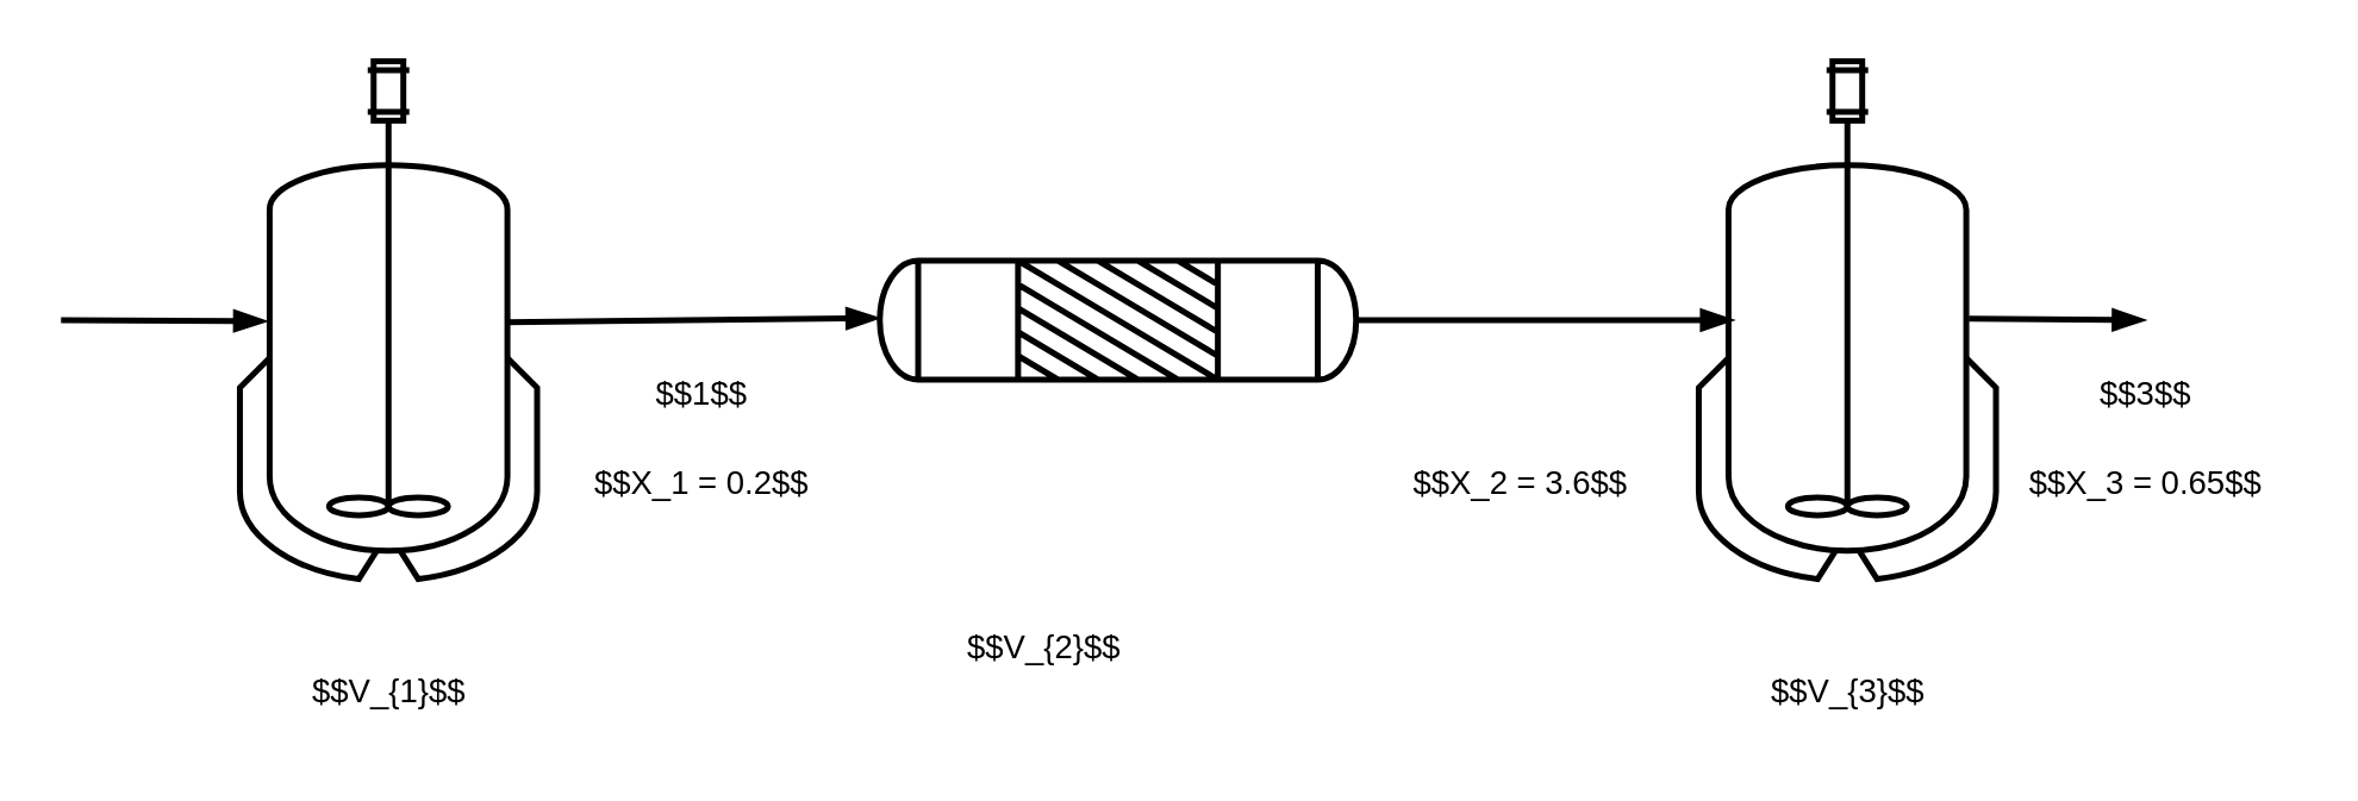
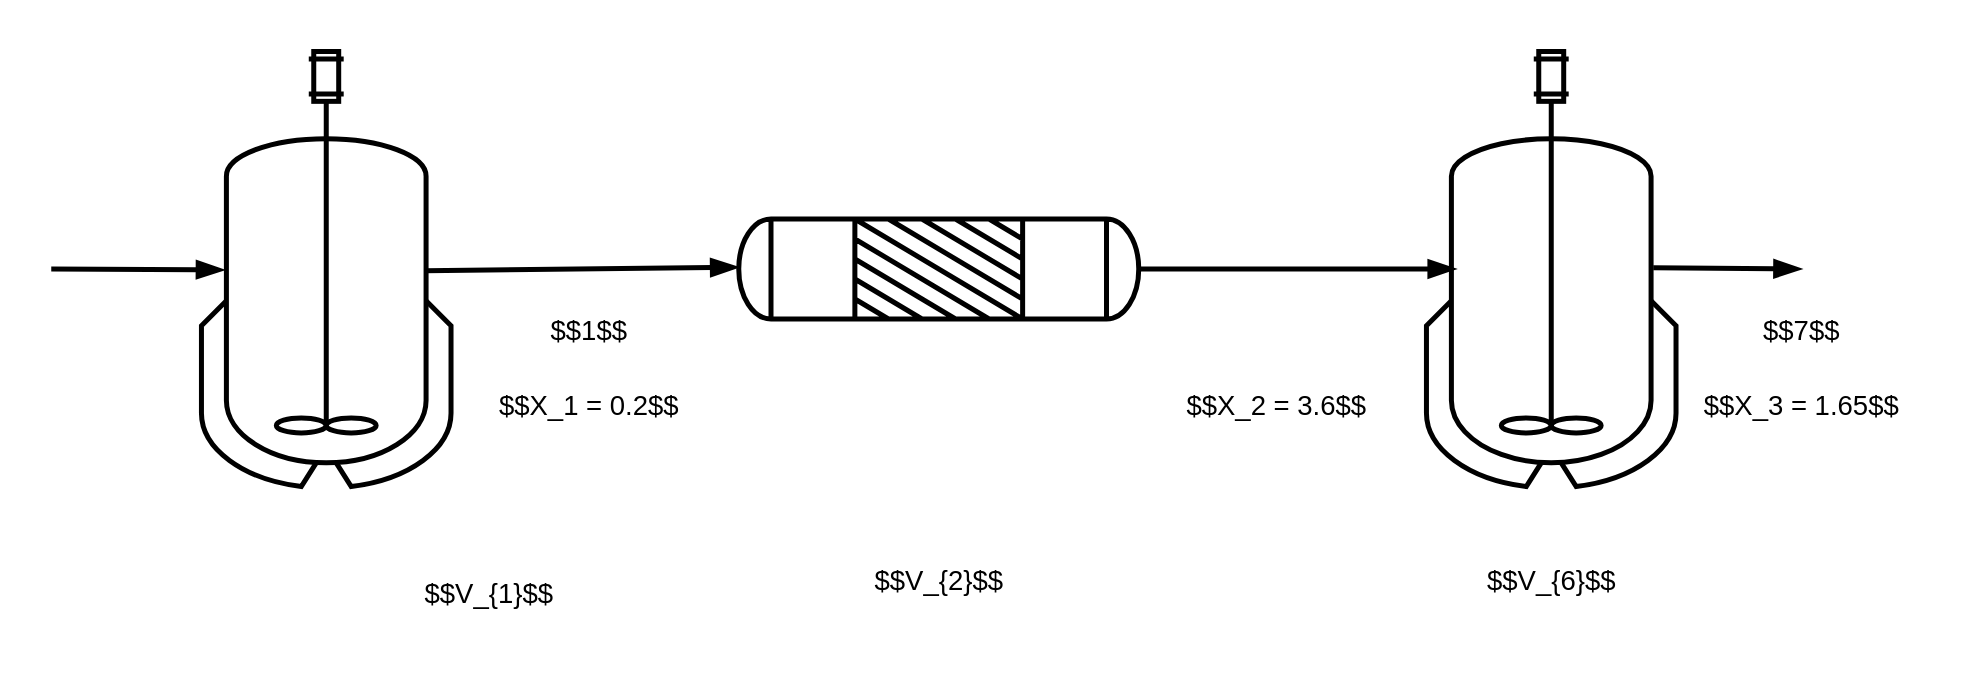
  <mxCell id="0" />
  <mxCell id="1" parent="0" />
  <mxCell id="2" style="edgeStyle=none;rounded=0;orthogonalLoop=1;jettySize=auto;html=1;strokeColor=default;align=center;verticalAlign=middle;fontFamily=Helvetica;fontSize=11;fontColor=default;labelBackgroundColor=default;endArrow=none;endFill=0;exitX=0.09;exitY=0.502;exitDx=0;exitDy=0;exitPerimeter=0;startArrow=blockThin;startFill=1;strokeWidth=2;" parent="1" source="3" edge="1"><mxGeometry relative="1" as="geometry"><mxPoint x="20" y="107" as="targetPoint" /></mxGeometry></mxCell>
  <mxCell id="3" value="" style="shape=mxgraph.pid.vessels.jacketed_mixing_vessel;html=1;pointerEvents=1;align=center;verticalLabelPosition=bottom;verticalAlign=top;dashed=0;strokeWidth=2;" parent="1" vertex="1"><mxGeometry x="80" y="20" width="100" height="174" as="geometry" /></mxCell>
  <mxCell id="4" value="" style="shape=mxgraph.pid.vessels.reactor;html=1;pointerEvents=1;align=center;verticalLabelPosition=bottom;verticalAlign=top;dashed=0;rotation=90;strokeWidth=2;" parent="1" vertex="1"><mxGeometry x="355" y="27" width="40" height="160" as="geometry" /></mxCell>
  <mxCell id="5" style="edgeStyle=none;rounded=0;orthogonalLoop=1;jettySize=auto;html=1;strokeColor=default;align=center;verticalAlign=middle;fontFamily=Helvetica;fontSize=11;fontColor=default;labelBackgroundColor=default;endArrow=blockThin;endFill=1;exitX=0.908;exitY=0.497;exitDx=0;exitDy=0;exitPerimeter=0;strokeWidth=2;" parent="1" source="6" edge="1"><mxGeometry relative="1" as="geometry"><mxPoint x="720" y="107" as="targetPoint" /></mxGeometry></mxCell>
  <mxCell id="6" value="" style="shape=mxgraph.pid.vessels.jacketed_mixing_vessel;html=1;pointerEvents=1;align=center;verticalLabelPosition=bottom;verticalAlign=top;dashed=0;strokeWidth=2;" parent="1" vertex="1"><mxGeometry x="570" y="20" width="100" height="174" as="geometry" /></mxCell>
  <mxCell id="7" style="edgeStyle=none;rounded=0;orthogonalLoop=1;jettySize=auto;html=1;entryX=0.483;entryY=1.002;entryDx=0;entryDy=0;entryPerimeter=0;strokeColor=default;align=center;verticalAlign=middle;fontFamily=Helvetica;fontSize=11;fontColor=default;labelBackgroundColor=default;endArrow=blockThin;endFill=1;exitX=0.893;exitY=0.504;exitDx=0;exitDy=0;exitPerimeter=0;strokeWidth=2;" parent="1" source="3" target="4" edge="1"><mxGeometry relative="1" as="geometry" /></mxCell>
  <mxCell id="8" style="edgeStyle=none;rounded=0;orthogonalLoop=1;jettySize=auto;html=1;entryX=0.117;entryY=0.5;entryDx=0;entryDy=0;entryPerimeter=0;strokeColor=default;align=center;verticalAlign=middle;fontFamily=Helvetica;fontSize=11;fontColor=default;labelBackgroundColor=default;endArrow=blockThin;endFill=1;strokeWidth=2;" parent="1" source="4" target="6" edge="1"><mxGeometry relative="1" as="geometry" /></mxCell>
  <mxCell id="9" value="$$1$$" style="text;html=1;align=center;verticalAlign=middle;resizable=0;points=[];autosize=1;strokeColor=none;fillColor=none;fontFamily=Helvetica;fontSize=11;fontColor=default;labelBackgroundColor=default;" parent="1" vertex="1"><mxGeometry x="210" y="117" width="50" height="30" as="geometry" /></mxCell>
  <mxCell id="10" value="$$X_1 = 0.2$$" style="text;html=1;align=center;verticalAlign=middle;resizable=0;points=[];autosize=1;strokeColor=none;fillColor=none;fontFamily=Helvetica;fontSize=11;fontColor=default;labelBackgroundColor=default;" parent="1" vertex="1"><mxGeometry x="185" y="147" width="100" height="30" as="geometry" /></mxCell>
  <mxCell id="11" value="$$X_2 = 3.6$$" style="text;html=1;align=center;verticalAlign=middle;resizable=0;points=[];autosize=1;strokeColor=none;fillColor=none;fontFamily=Helvetica;fontSize=11;fontColor=default;labelBackgroundColor=default;" parent="1" vertex="1"><mxGeometry x="460" y="147" width="100" height="30" as="geometry" /></mxCell>
- <mxCell id="12" value="$$3$$" style="text;html=1;align=center;verticalAlign=middle;resizable=0;points=[];autosize=1;strokeColor=none;fillColor=none;fontFamily=Helvetica;fontSize=11;fontColor=default;labelBackgroundColor=default;" parent="1" vertex="1"><mxGeometry x="695" y="117" width="50" height="30" as="geometry" /></mxCell>
- <mxCell id="13" value="$$X_3 = 0.65$$" style="text;html=1;align=center;verticalAlign=middle;resizable=0;points=[];autosize=1;strokeColor=none;fillColor=none;fontFamily=Helvetica;fontSize=11;fontColor=default;labelBackgroundColor=default;" parent="1" vertex="1"><mxGeometry x="670" y="147" width="100" height="30" as="geometry" /></mxCell>
- <mxCell id="14" value="$$V_{1}$$" style="text;html=1;align=center;verticalAlign=middle;resizable=0;points=[];autosize=1;strokeColor=none;fillColor=none;fontFamily=Helvetica;fontSize=11;fontColor=default;labelBackgroundColor=default;" parent="1" vertex="1"><mxGeometry x="95" y="217" width="70" height="30" as="geometry" /></mxCell>
- <mxCell id="15" value="$$V_{2}$$" style="text;html=1;align=center;verticalAlign=middle;resizable=0;points=[];autosize=1;strokeColor=none;fillColor=none;fontFamily=Helvetica;fontSize=11;fontColor=default;labelBackgroundColor=default;" parent="1" vertex="1"><mxGeometry x="315" y="202" width="70" height="30" as="geometry" /></mxCell>
- <mxCell id="16" value="$$V_{3}$$" style="text;html=1;align=center;verticalAlign=middle;resizable=0;points=[];autosize=1;strokeColor=none;fillColor=none;fontFamily=Helvetica;fontSize=11;fontColor=default;labelBackgroundColor=default;" parent="1" vertex="1"><mxGeometry x="585" y="217" width="70" height="30" as="geometry" /></mxCell>
+ <mxCell id="12" value="$$7$$" style="text;html=1;align=center;verticalAlign=middle;resizable=0;points=[];autosize=1;strokeColor=none;fillColor=none;fontFamily=Helvetica;fontSize=11;fontColor=default;labelBackgroundColor=default;" parent="1" vertex="1"><mxGeometry x="695" y="117" width="50" height="30" as="geometry" /></mxCell>
+ <mxCell id="13" value="$$X_3 = 1.65$$" style="text;html=1;align=center;verticalAlign=middle;resizable=0;points=[];autosize=1;strokeColor=none;fillColor=none;fontFamily=Helvetica;fontSize=11;fontColor=default;labelBackgroundColor=default;" parent="1" vertex="1"><mxGeometry x="670" y="147" width="100" height="30" as="geometry" /></mxCell>
+ <mxCell id="14" value="$$V_{1}$$" style="text;html=1;align=center;verticalAlign=middle;resizable=0;points=[];autosize=1;strokeColor=none;fillColor=none;fontFamily=Helvetica;fontSize=11;fontColor=default;labelBackgroundColor=default;" parent="1" vertex="1"><mxGeometry x="160" y="222" width="70" height="30" as="geometry" /></mxCell>
+ <mxCell id="15" value="$$V_{2}$$" style="text;html=1;align=center;verticalAlign=middle;resizable=0;points=[];autosize=1;strokeColor=none;fillColor=none;fontFamily=Helvetica;fontSize=11;fontColor=default;labelBackgroundColor=default;" parent="1" vertex="1"><mxGeometry x="340" y="217" width="70" height="30" as="geometry" /></mxCell>
+ <mxCell id="16" value="$$V_{6}$$" style="text;html=1;align=center;verticalAlign=middle;resizable=0;points=[];autosize=1;strokeColor=none;fillColor=none;fontFamily=Helvetica;fontSize=11;fontColor=default;labelBackgroundColor=default;" parent="1" vertex="1"><mxGeometry x="585" y="217" width="70" height="30" as="geometry" /></mxCell>
